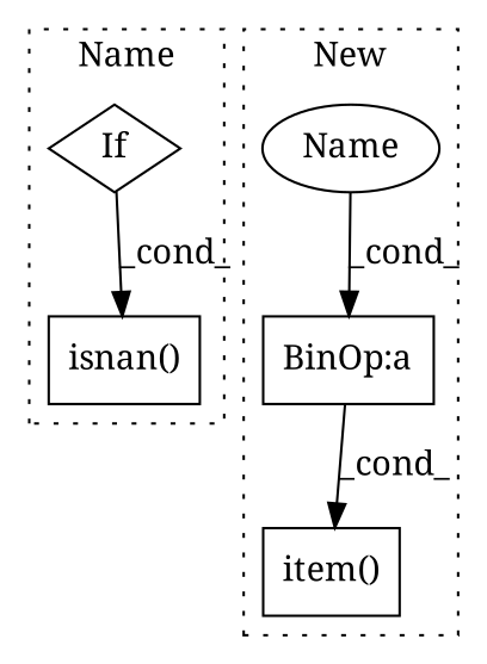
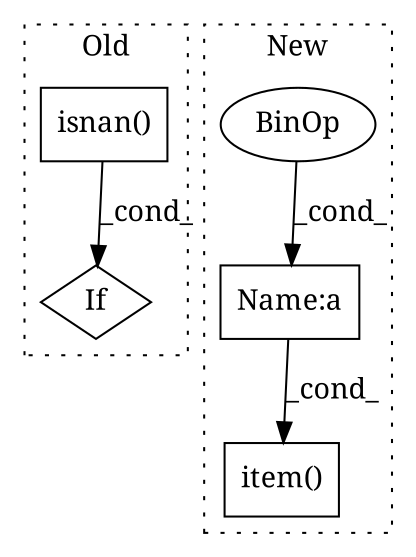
  digraph {
    fontname="Noto Serif"
    node [a=75 fontname="Noto Serif" l=3 shape=box]
    edge [fontname="Noto Serif"]
    n1 [l="12,1" label="isnan()" s="8158,8183"]
    n2 [a=96 label=If s=8151 shape=diamond]
    n3 [l=30 label="item()" s=6618]
-   n4 [a=82 label="BinOp:a" s=6193]
-   n5 [a=87 l=5 label=Name s=5122 shape=ellipse]
+   n4 [a=82 label="Name:a" s=6193]
+   n5 [a=87 l=5 label=BinOp s=5122 shape=ellipse]
    subgraph cluster_1 {
-     label=Name
+     label=Old
      style=dotted
      n1
      n2
    }
    subgraph cluster_2 {
      label=New
      style=dotted
      n3
      n4
      n5
    }
-   n2 -> n1 [label=_cond_]
+   n1 -> n2 [label=_cond_]
    n4 -> n3 [label=_cond_]
    n5 -> n4 [label=_cond_]
  }
